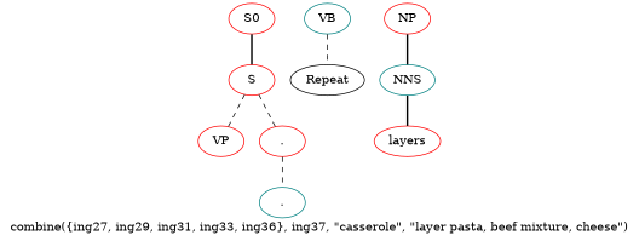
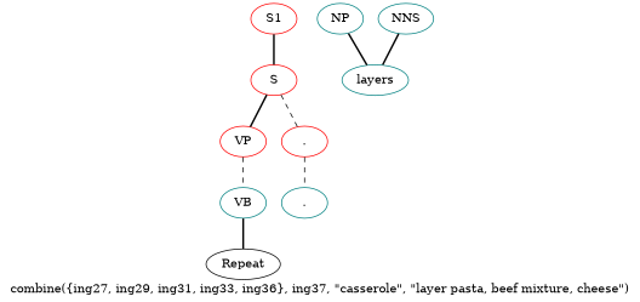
  graph {
    label="combine({ing27, ing29, ing31, ing33, ing36}, ing37, \"casserole\", \"layer pasta, beef mixture, cheese\")"
    node [color=red]
    edge [style=dashed]
-   n1 [label=S0]
+   n1 [label=S1]
    n2 [label=S]
    n3 [label=VP]
    n4 [label="."]
    n5 [color=teal label=VB]
    n6 [color=teal label="."]
    n7 [color=black label=Repeat]
-   n8 [label=NP]
+   n8 [color=teal label=NP]
    n9 [color=teal label=NNS]
-   n10 [label=layers]
+   n10 [color=teal label=layers]
    n1 -- n2 [style=bold]
-   n2 -- n3
+   n2 -- n3 [style=bold]
    n2 -- n4
+   n3 -- n5
    n4 -- n6
-   n5 -- n7
-   n8 -- n9 [style=bold]
+   n5 -- n7 [style=bold]
+   n8 -- n10 [style=bold]
    n9 -- n10 [style=bold]
  }
